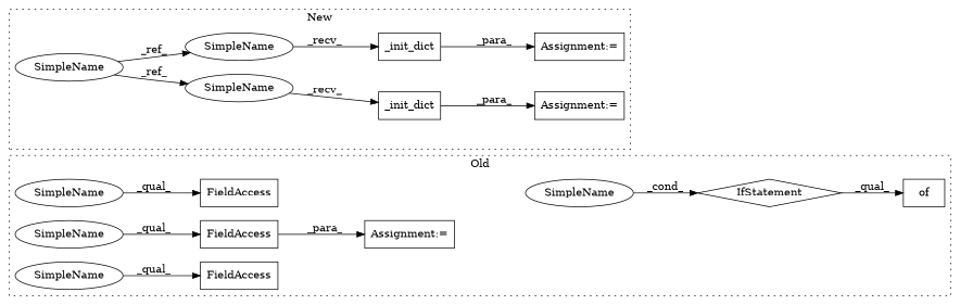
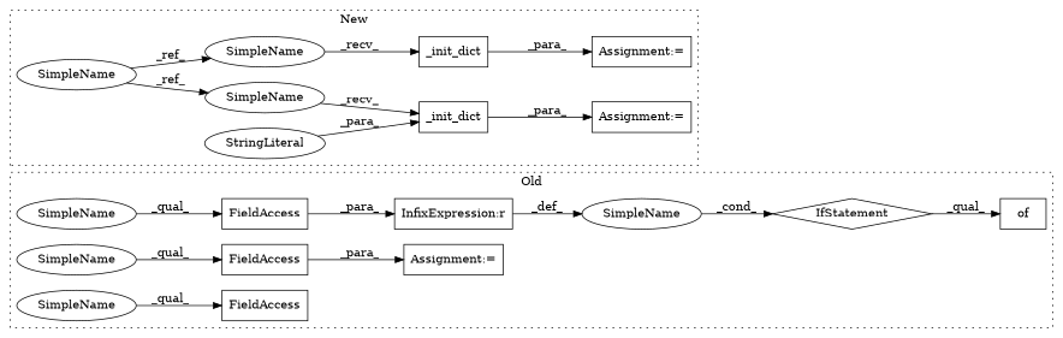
  digraph {
    rankdir=LR
    node [a=42 l=4 s=2440 shape=box]
    n1 [a=32 label=of s=2507]
+   n2 [a=27 label="InfixExpression:r" s=2464]
    n3 [label=SimpleName shape=ellipse l="" s=""]
    n4 [a=25 l=3 label=IfStatement s=2473 shape=diamond]
    n5 [a=22 l=24 label=FieldAccess]
    n6 [a=22 l=17 label=FieldAccess s=2403]
    n7 [a=22 l=24 label=FieldAccess s=2476]
    n8 [a=7 l=1 label="Assignment:=" s=2402]
    n9 [label=SimpleName shape=ellipse]
    n10 [label=SimpleName s=2403 shape=ellipse]
    n11 [label=SimpleName s=2476 shape=ellipse]
    n12 [a=32 l=12 label=_init_dict s=2595]
    n13 [label=SimpleName s=2469 shape=ellipse]
    n14 [a=32 l="11,1" label=_init_dict s="2546,2571"]
+   n15 [a=45 l=14 label=StringLiteral s=2557 shape=ellipse]
    n16 [a=7 l=1 label="Assignment:=" s=2540]
    n17 [a=7 l=1 label="Assignment:=" s=2589]
    n18 [label=SimpleName s=2541 shape=ellipse]
    n19 [label=SimpleName s=2590 shape=ellipse]
    subgraph cluster_1 {
      label=Old
      style=dotted
      n1
+     n2
      n3
      n4
      n5
      n6
      n7
      n8
      n9
      n10
      n11
    }
    subgraph cluster_2 {
      label=New
      style=dotted
      n12
      n13
      n14
+     n15
      n16
      n17
      n18
      n19
    }
+   n2 -> n3 [label=_def_]
    n3 -> n4 [label=_cond_]
    n4 -> n1 [label=_qual_]
+   n5 -> n2 [label=_para_]
    n6 -> n8 [label=_para_]
    n9 -> n5 [label=_qual_]
    n10 -> n6 [label=_qual_]
    n11 -> n7 [label=_qual_]
    n12 -> n17 [label=_para_]
    n13 -> n18 [label=_ref_]
    n13 -> n19 [label=_ref_]
    n14 -> n16 [label=_para_]
+   n15 -> n14 [label=_para_]
    n18 -> n14 [label=_recv_]
    n19 -> n12 [label=_recv_]
  }
